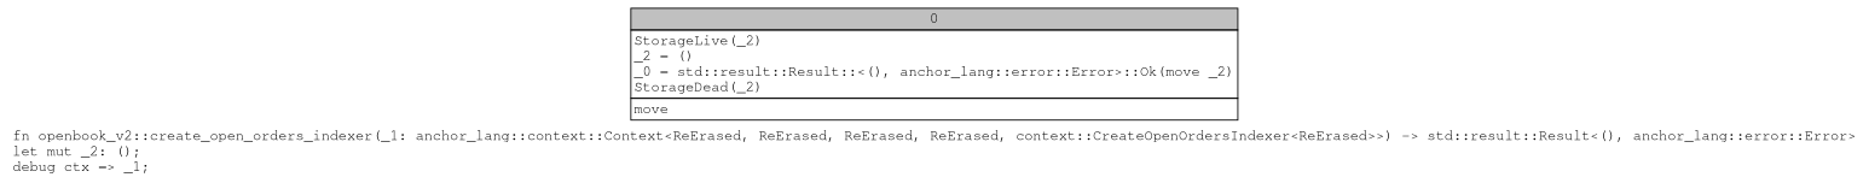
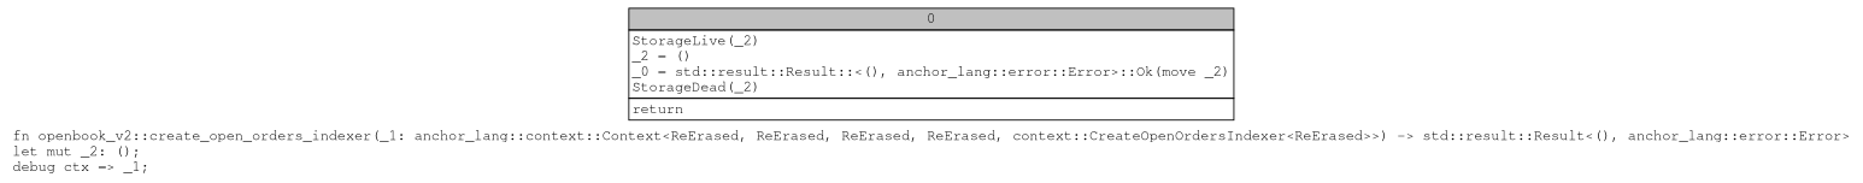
  digraph {
    fontname="Courier, monospace"
    label=<fn openbook_v2::create_open_orders_indexer(_1: anchor_lang::context::Context&lt;ReErased, ReErased, ReErased, ReErased, context::CreateOpenOrdersIndexer&lt;ReErased&gt;&gt;) -&gt; std::result::Result&lt;(), anchor_lang::error::Error&gt;<br align="left"/>let mut _2: ();<br align="left"/>debug ctx =&gt; _1;<br align="left"/>>
-   n1 [fontname="Courier, monospace" label=<<table border="0" cellborder="1" cellspacing="0"><tr><td bgcolor="gray" align="center" colspan="1">0</td></tr><tr><td align="left" balign="left">StorageLive(_2)<br/>_2 = ()<br/>_0 = std::result::Result::&lt;(), anchor_lang::error::Error&gt;::Ok(move _2)<br/>StorageDead(_2)<br/></td></tr><tr><td align="left">move</td></tr></table>> shape=none]
+   n1 [fontname="Courier, monospace" label=<<table border="0" cellborder="1" cellspacing="0"><tr><td bgcolor="gray" align="center" colspan="1">0</td></tr><tr><td align="left" balign="left">StorageLive(_2)<br/>_2 = ()<br/>_0 = std::result::Result::&lt;(), anchor_lang::error::Error&gt;::Ok(move _2)<br/>StorageDead(_2)<br/></td></tr><tr><td align="left">return</td></tr></table>> shape=none]
  }
